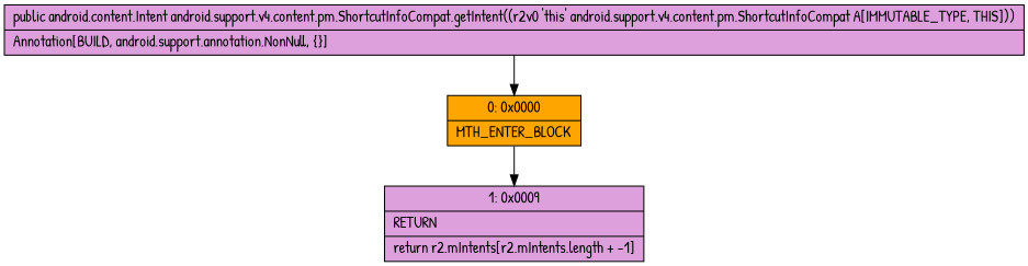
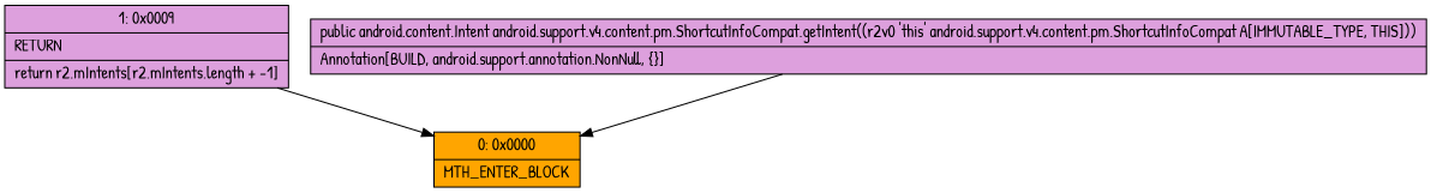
  digraph {
    fontname="Patrick Hand"
    node [shape=record style=filled fillcolor=plum fontname="Patrick Hand"]
    edge [fontname="Patrick Hand"]
    n1 [label="{0\:\ 0x0000|MTH_ENTER_BLOCK\l}" fillcolor=orange]
    n2 [label="{1\:\ 0x0009|RETURN\l|return r2.mIntents[r2.mIntents.length + \-1]\l}"]
    n3 [label="{public android.content.Intent android.support.v4.content.pm.ShortcutInfoCompat.getIntent((r2v0 'this' android.support.v4.content.pm.ShortcutInfoCompat A[IMMUTABLE_TYPE, THIS]))  | Annotation[BUILD, android.support.annotation.NonNull, \{\}]\l}"]
-   n1 -> n2
+   n2 -> n1
    n3 -> n1
  }
